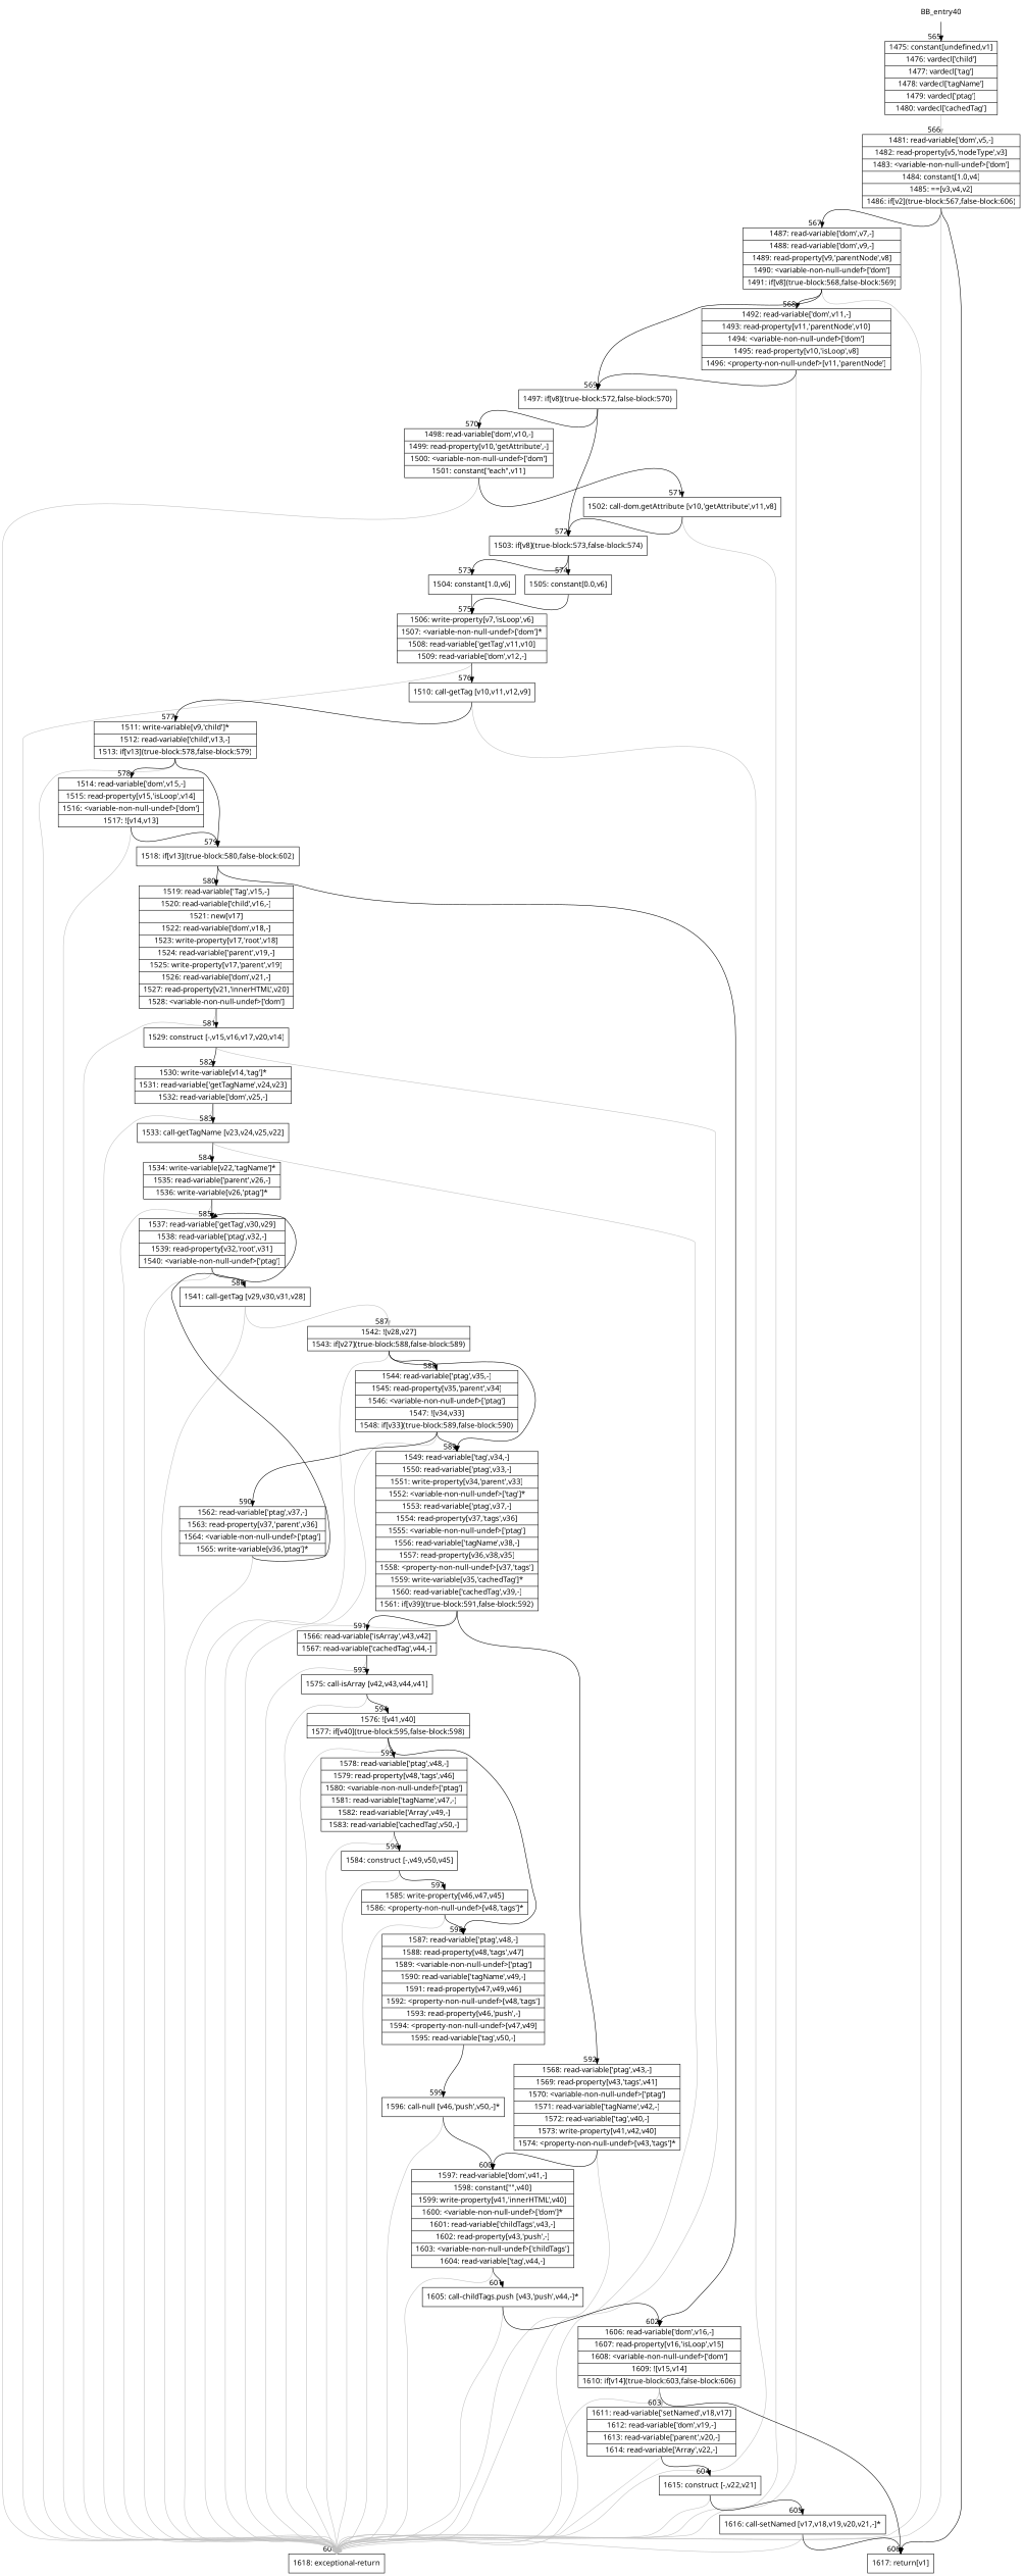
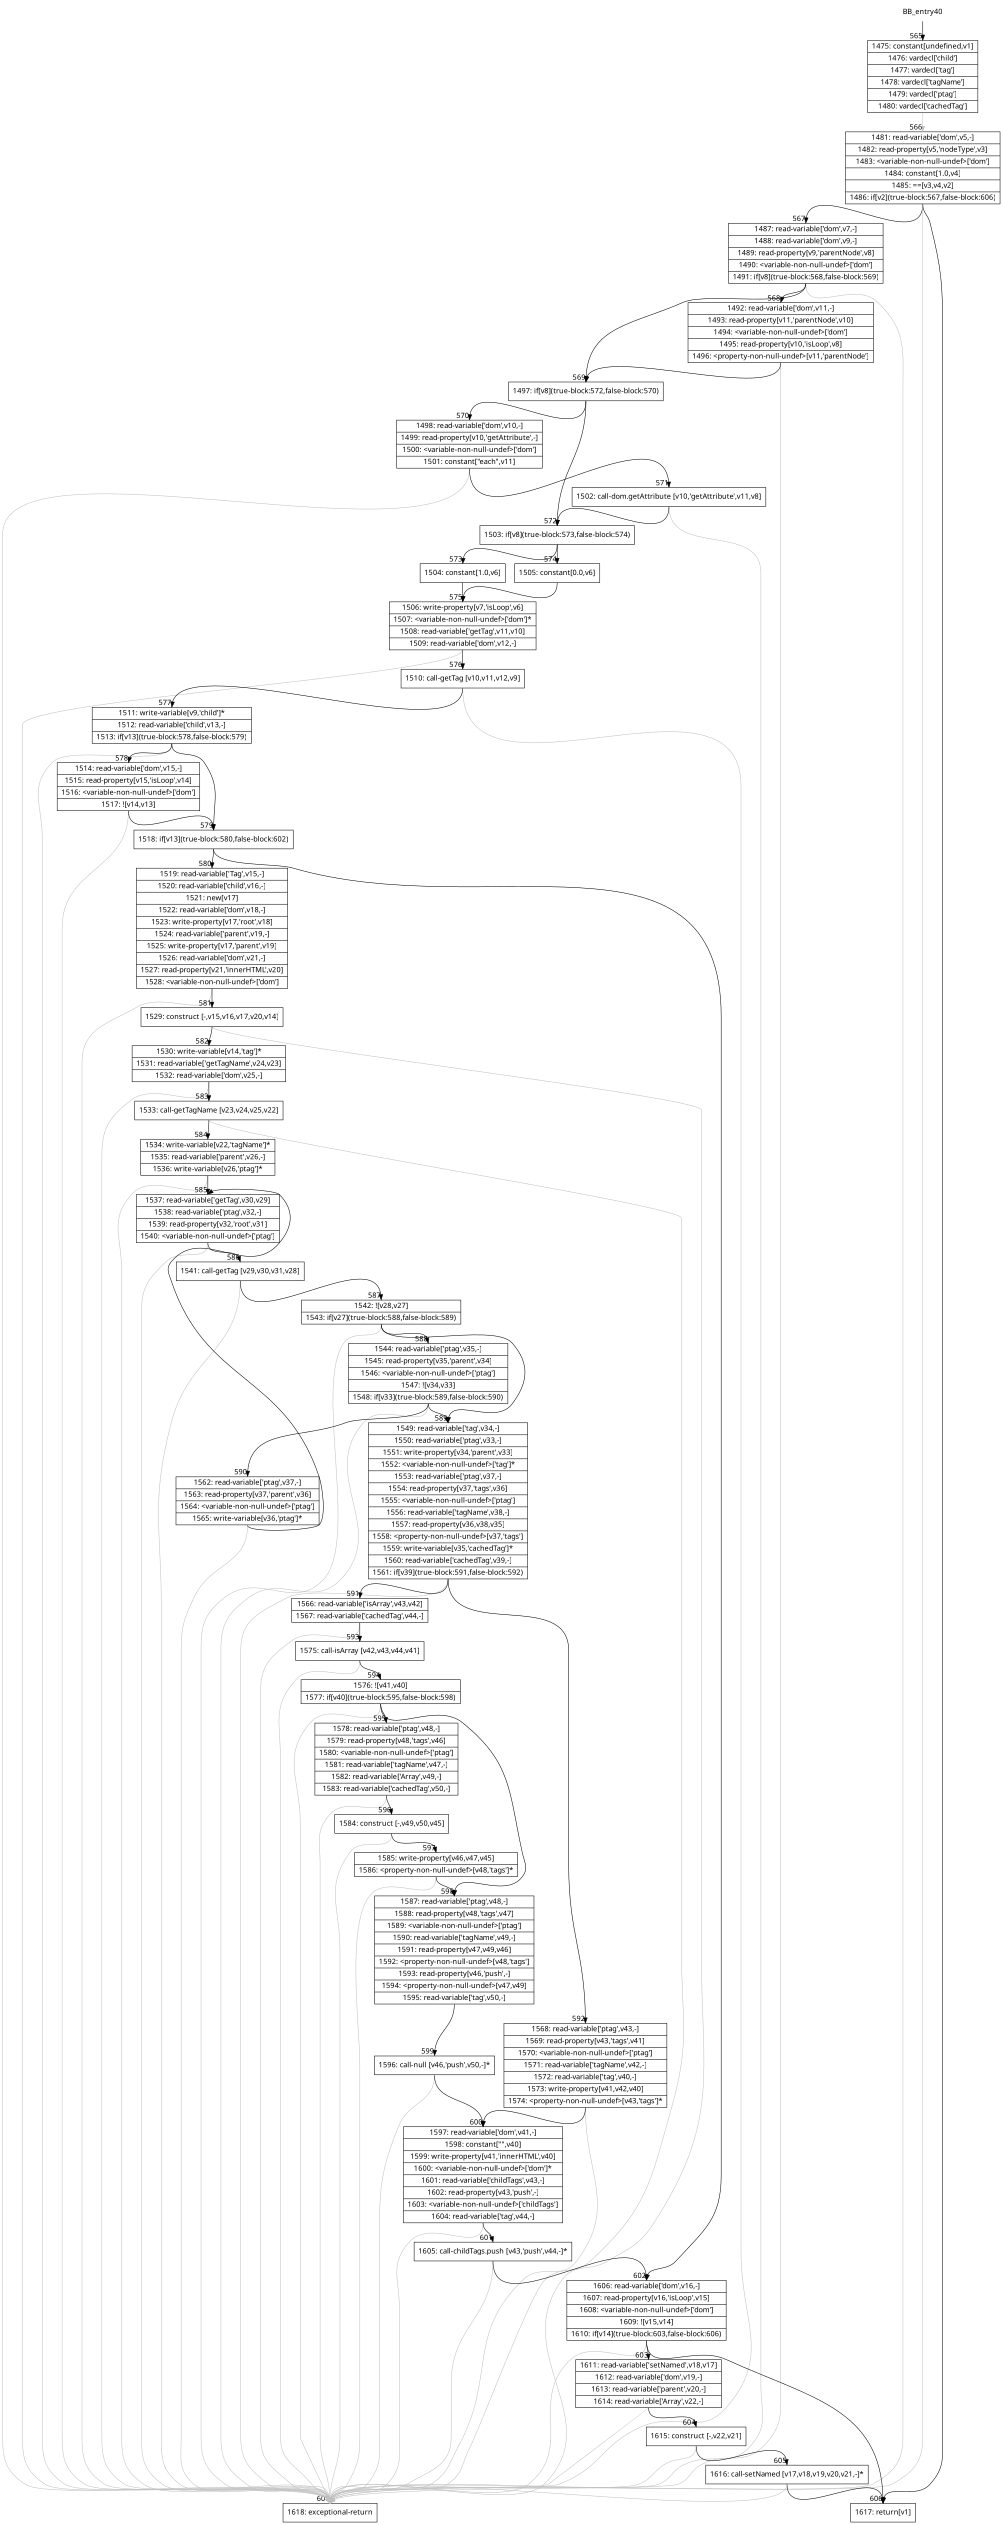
  digraph {
    fontname="Noto Sans"
    rankdir=TD
    node [fontname="Noto Sans" shape=record]
    edge [fontname="Noto Sans" headport=n tailport=s]
    n1 [label=BB_entry40 shape=none]
    n2 [label="{1475: constant[undefined,v1]|1476: vardecl['child']|1477: vardecl['tag']|1478: vardecl['tagName']|1479: vardecl['ptag']|1480: vardecl['cachedTag']}"]
    n3 [label="{1481: read-variable['dom',v5,-]|1482: read-property[v5,'nodeType',v3]|1483: \<variable-non-null-undef\>['dom']|1484: constant[1.0,v4]|1485: ==[v3,v4,v2]|1486: if[v2](true-block:567,false-block:606)}"]
    n4 [label="{1487: read-variable['dom',v7,-]|1488: read-variable['dom',v9,-]|1489: read-property[v9,'parentNode',v8]|1490: \<variable-non-null-undef\>['dom']|1491: if[v8](true-block:568,false-block:569)}"]
    n5 [label="{1617: return[v1]}"]
    n6 [label="{1618: exceptional-return}"]
    n7 [label="{1497: if[v8](true-block:572,false-block:570)}"]
    n8 [label="{1492: read-variable['dom',v11,-]|1493: read-property[v11,'parentNode',v10]|1494: \<variable-non-null-undef\>['dom']|1495: read-property[v10,'isLoop',v8]|1496: \<property-non-null-undef\>[v11,'parentNode']}"]
    n9 [label="{1503: if[v8](true-block:573,false-block:574)}"]
    n10 [label="{1498: read-variable['dom',v10,-]|1499: read-property[v10,'getAttribute',-]|1500: \<variable-non-null-undef\>['dom']|1501: constant[\"each\",v11]}"]
    n11 [label="{1504: constant[1.0,v6]}"]
    n12 [label="{1505: constant[0.0,v6]}"]
    n13 [label="{1502: call-dom.getAttribute [v10,'getAttribute',v11,v8]}"]
    n14 [label="{1506: write-property[v7,'isLoop',v6]|1507: \<variable-non-null-undef\>['dom']*|1508: read-variable['getTag',v11,v10]|1509: read-variable['dom',v12,-]}"]
    n15 [label="{1510: call-getTag [v10,v11,v12,v9]}"]
    n16 [label="{1511: write-variable[v9,'child']*|1512: read-variable['child',v13,-]|1513: if[v13](true-block:578,false-block:579)}"]
    n17 [label="{1518: if[v13](true-block:580,false-block:602)}"]
    n18 [label="{1514: read-variable['dom',v15,-]|1515: read-property[v15,'isLoop',v14]|1516: \<variable-non-null-undef\>['dom']|1517: ![v14,v13]}"]
    n19 [label="{1519: read-variable['Tag',v15,-]|1520: read-variable['child',v16,-]|1521: new[v17]|1522: read-variable['dom',v18,-]|1523: write-property[v17,'root',v18]|1524: read-variable['parent',v19,-]|1525: write-property[v17,'parent',v19]|1526: read-variable['dom',v21,-]|1527: read-property[v21,'innerHTML',v20]|1528: \<variable-non-null-undef\>['dom']}"]
    n20 [label="{1606: read-variable['dom',v16,-]|1607: read-property[v16,'isLoop',v15]|1608: \<variable-non-null-undef\>['dom']|1609: ![v15,v14]|1610: if[v14](true-block:603,false-block:606)}"]
    n21 [label="{1529: construct [-,v15,v16,v17,v20,v14]}"]
    n22 [label="{1611: read-variable['setNamed',v18,v17]|1612: read-variable['dom',v19,-]|1613: read-variable['parent',v20,-]|1614: read-variable['Array',v22,-]}"]
    n23 [label="{1530: write-variable[v14,'tag']*|1531: read-variable['getTagName',v24,v23]|1532: read-variable['dom',v25,-]}"]
    n24 [label="{1615: construct [-,v22,v21]}"]
    n25 [label="{1533: call-getTagName [v23,v24,v25,v22]}"]
    n26 [label="{1534: write-variable[v22,'tagName']*|1535: read-variable['parent',v26,-]|1536: write-variable[v26,'ptag']*}"]
    n27 [label="{1537: read-variable['getTag',v30,v29]|1538: read-variable['ptag',v32,-]|1539: read-property[v32,'root',v31]|1540: \<variable-non-null-undef\>['ptag']}"]
    n28 [label="{1541: call-getTag [v29,v30,v31,v28]}"]
    n29 [label="{1542: ![v28,v27]|1543: if[v27](true-block:588,false-block:589)}"]
    n30 [label="{1544: read-variable['ptag',v35,-]|1545: read-property[v35,'parent',v34]|1546: \<variable-non-null-undef\>['ptag']|1547: ![v34,v33]|1548: if[v33](true-block:589,false-block:590)}"]
    n31 [label="{1549: read-variable['tag',v34,-]|1550: read-variable['ptag',v33,-]|1551: write-property[v34,'parent',v33]|1552: \<variable-non-null-undef\>['tag']*|1553: read-variable['ptag',v37,-]|1554: read-property[v37,'tags',v36]|1555: \<variable-non-null-undef\>['ptag']|1556: read-variable['tagName',v38,-]|1557: read-property[v36,v38,v35]|1558: \<property-non-null-undef\>[v37,'tags']|1559: write-variable[v35,'cachedTag']*|1560: read-variable['cachedTag',v39,-]|1561: if[v39](true-block:591,false-block:592)}"]
    n32 [label="{1562: read-variable['ptag',v37,-]|1563: read-property[v37,'parent',v36]|1564: \<variable-non-null-undef\>['ptag']|1565: write-variable[v36,'ptag']*}"]
    n33 [label="{1566: read-variable['isArray',v43,v42]|1567: read-variable['cachedTag',v44,-]}"]
    n34 [label="{1568: read-variable['ptag',v43,-]|1569: read-property[v43,'tags',v41]|1570: \<variable-non-null-undef\>['ptag']|1571: read-variable['tagName',v42,-]|1572: read-variable['tag',v40,-]|1573: write-property[v41,v42,v40]|1574: \<property-non-null-undef\>[v43,'tags']*}"]
    n35 [label="{1575: call-isArray [v42,v43,v44,v41]}"]
    n36 [label="{1597: read-variable['dom',v41,-]|1598: constant[\"\",v40]|1599: write-property[v41,'innerHTML',v40]|1600: \<variable-non-null-undef\>['dom']*|1601: read-variable['childTags',v43,-]|1602: read-property[v43,'push',-]|1603: \<variable-non-null-undef\>['childTags']|1604: read-variable['tag',v44,-]}"]
    n37 [label="{1576: ![v41,v40]|1577: if[v40](true-block:595,false-block:598)}"]
    n38 [label="{1605: call-childTags.push [v43,'push',v44,-]*}"]
    n39 [label="{1578: read-variable['ptag',v48,-]|1579: read-property[v48,'tags',v46]|1580: \<variable-non-null-undef\>['ptag']|1581: read-variable['tagName',v47,-]|1582: read-variable['Array',v49,-]|1583: read-variable['cachedTag',v50,-]}"]
    n40 [label="{1587: read-variable['ptag',v48,-]|1588: read-property[v48,'tags',v47]|1589: \<variable-non-null-undef\>['ptag']|1590: read-variable['tagName',v49,-]|1591: read-property[v47,v49,v46]|1592: \<property-non-null-undef\>[v48,'tags']|1593: read-property[v46,'push',-]|1594: \<property-non-null-undef\>[v47,v49]|1595: read-variable['tag',v50,-]}"]
    n41 [label="{1584: construct [-,v49,v50,v45]}"]
    n42 [label="{1596: call-null [v46,'push',v50,-]*}"]
    n43 [label="{1585: write-property[v46,v47,v45]|1586: \<property-non-null-undef\>[v48,'tags']*}"]
    n44 [label="{1616: call-setNamed [v17,v18,v19,v20,v21,-]*}"]
    n1 -> n2 [headlabel="    565"]
    n2 -> n3 [color=gray headlabel="      566"]
    n3 -> n4 [headlabel="      567"]
    n3 -> n5 [headlabel="      606"]
    n3 -> n6 [color=gray headlabel="      607"]
    n4 -> n6 [color=gray]
    n4 -> n7 [headlabel="      569"]
    n4 -> n8 [headlabel="      568"]
    n7 -> n9 [headlabel="      572"]
    n7 -> n10 [headlabel="      570"]
    n8 -> n6 [color=gray]
    n8 -> n7
    n9 -> n11 [headlabel="      573"]
    n9 -> n12 [headlabel="      574"]
    n10 -> n6 [color=gray]
    n10 -> n13 [headlabel="      571"]
    n11 -> n14 [headlabel="      575"]
    n12 -> n14
    n13 -> n6 [color=gray]
    n13 -> n9
    n14 -> n6 [color=gray]
    n14 -> n15 [headlabel="      576"]
    n15 -> n6 [color=gray]
    n15 -> n16 [headlabel="      577"]
    n16 -> n6 [color=gray]
    n16 -> n17 [headlabel="      579"]
    n16 -> n18 [headlabel="      578"]
    n17 -> n19 [headlabel="      580"]
    n17 -> n20 [headlabel="      602"]
    n18 -> n6 [color=gray]
    n18 -> n17
    n19 -> n6 [color=gray]
    n19 -> n21 [headlabel="      581"]
    n20 -> n5
    n20 -> n6 [color=gray]
-   n20 -> n22 [headlabel="      603" color=gray]
+   n20 -> n22 [headlabel="      603"]
    n21 -> n6 [color=gray]
    n21 -> n23 [headlabel="      582"]
    n22 -> n6 [color=gray]
    n22 -> n24 [headlabel="      604"]
    n23 -> n6 [color=gray]
    n23 -> n25 [headlabel="      583"]
    n24 -> n6 [color=gray]
    n24 -> n44 [headlabel="      605"]
    n25 -> n6 [color=gray]
    n25 -> n26 [headlabel="      584"]
    n26 -> n6 [color=gray]
    n26 -> n27 [headlabel="      585"]
    n27 -> n6 [color=gray]
    n27 -> n28 [headlabel="      586"]
    n28 -> n6 [color=gray]
-   n28 -> n29 [headlabel="      587" color=gray]
+   n28 -> n29 [headlabel="      587"]
    n29 -> n6 [color=gray]
    n29 -> n30 [headlabel="      588"]
    n29 -> n31 [headlabel="      589"]
    n30 -> n6 [color=gray]
    n30 -> n31
    n30 -> n32 [headlabel="      590"]
    n31 -> n6 [color=gray]
    n31 -> n33 [headlabel="      591"]
    n31 -> n34 [headlabel="      592"]
    n32 -> n6 [color=gray]
    n32 -> n27
    n33 -> n6 [color=gray]
    n33 -> n35 [headlabel="      593"]
    n34 -> n6 [color=gray]
    n34 -> n36 [headlabel="      600"]
    n35 -> n6 [color=gray]
    n35 -> n37 [headlabel="      594"]
    n36 -> n6 [color=gray]
    n36 -> n38 [headlabel="      601"]
    n37 -> n6 [color=gray]
    n37 -> n39 [headlabel="      595"]
    n37 -> n40 [headlabel="      598"]
    n38 -> n6 [color=gray]
    n38 -> n20
    n39 -> n6 [color=gray]
    n39 -> n41 [headlabel="      596"]
    n40 -> n42 [headlabel="      599"]
    n41 -> n6 [color=gray]
    n41 -> n43 [headlabel="      597"]
    n42 -> n6 [color=gray]
    n42 -> n36
    n43 -> n6 [color=gray]
    n43 -> n40
    n44 -> n5
    n44 -> n6 [color=gray]
  }
